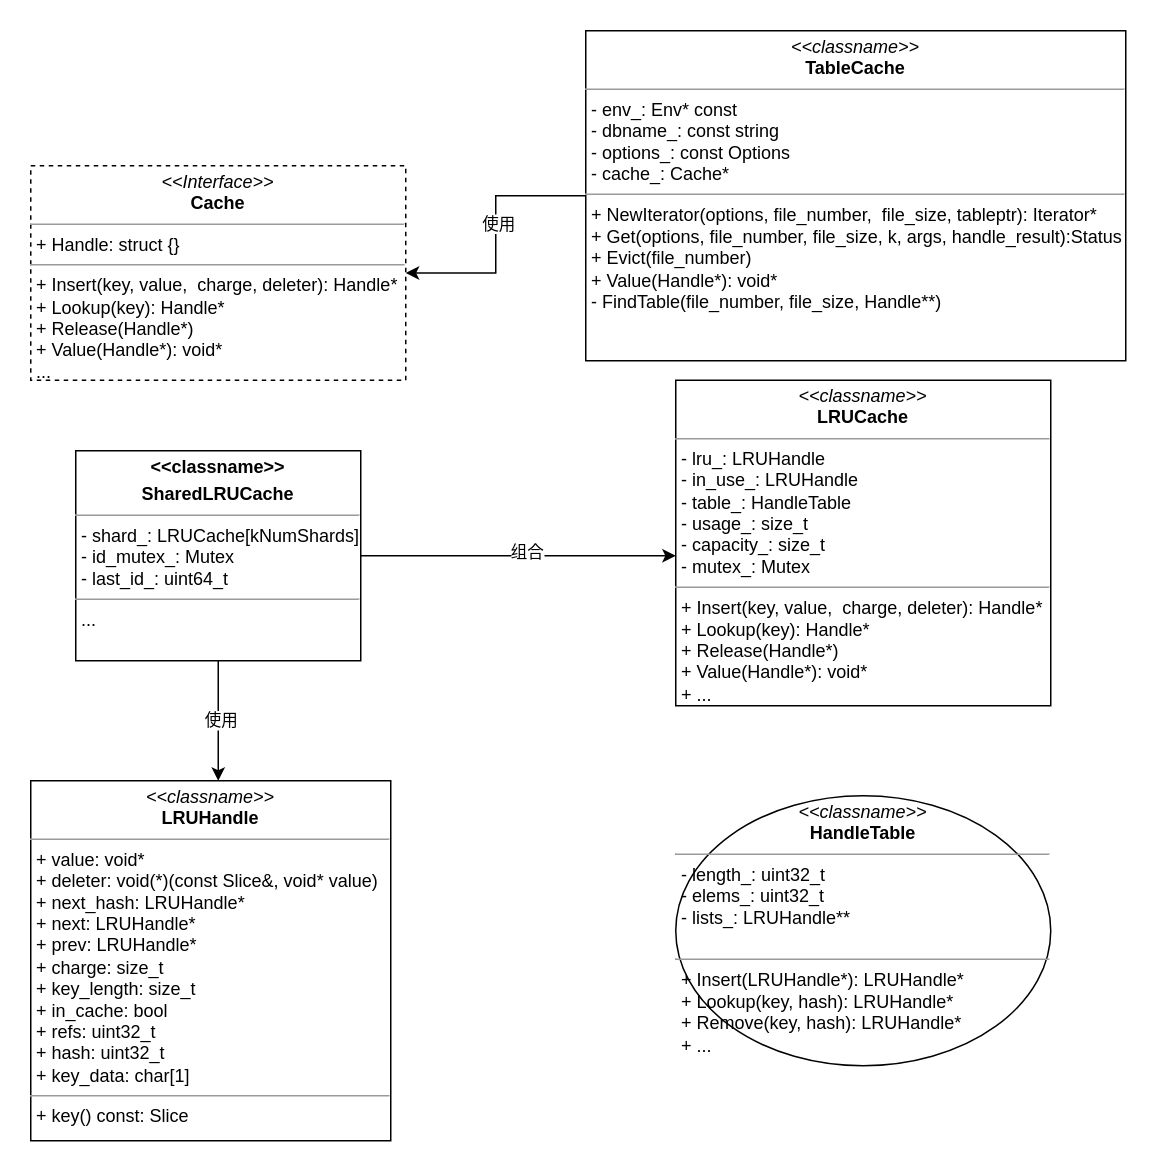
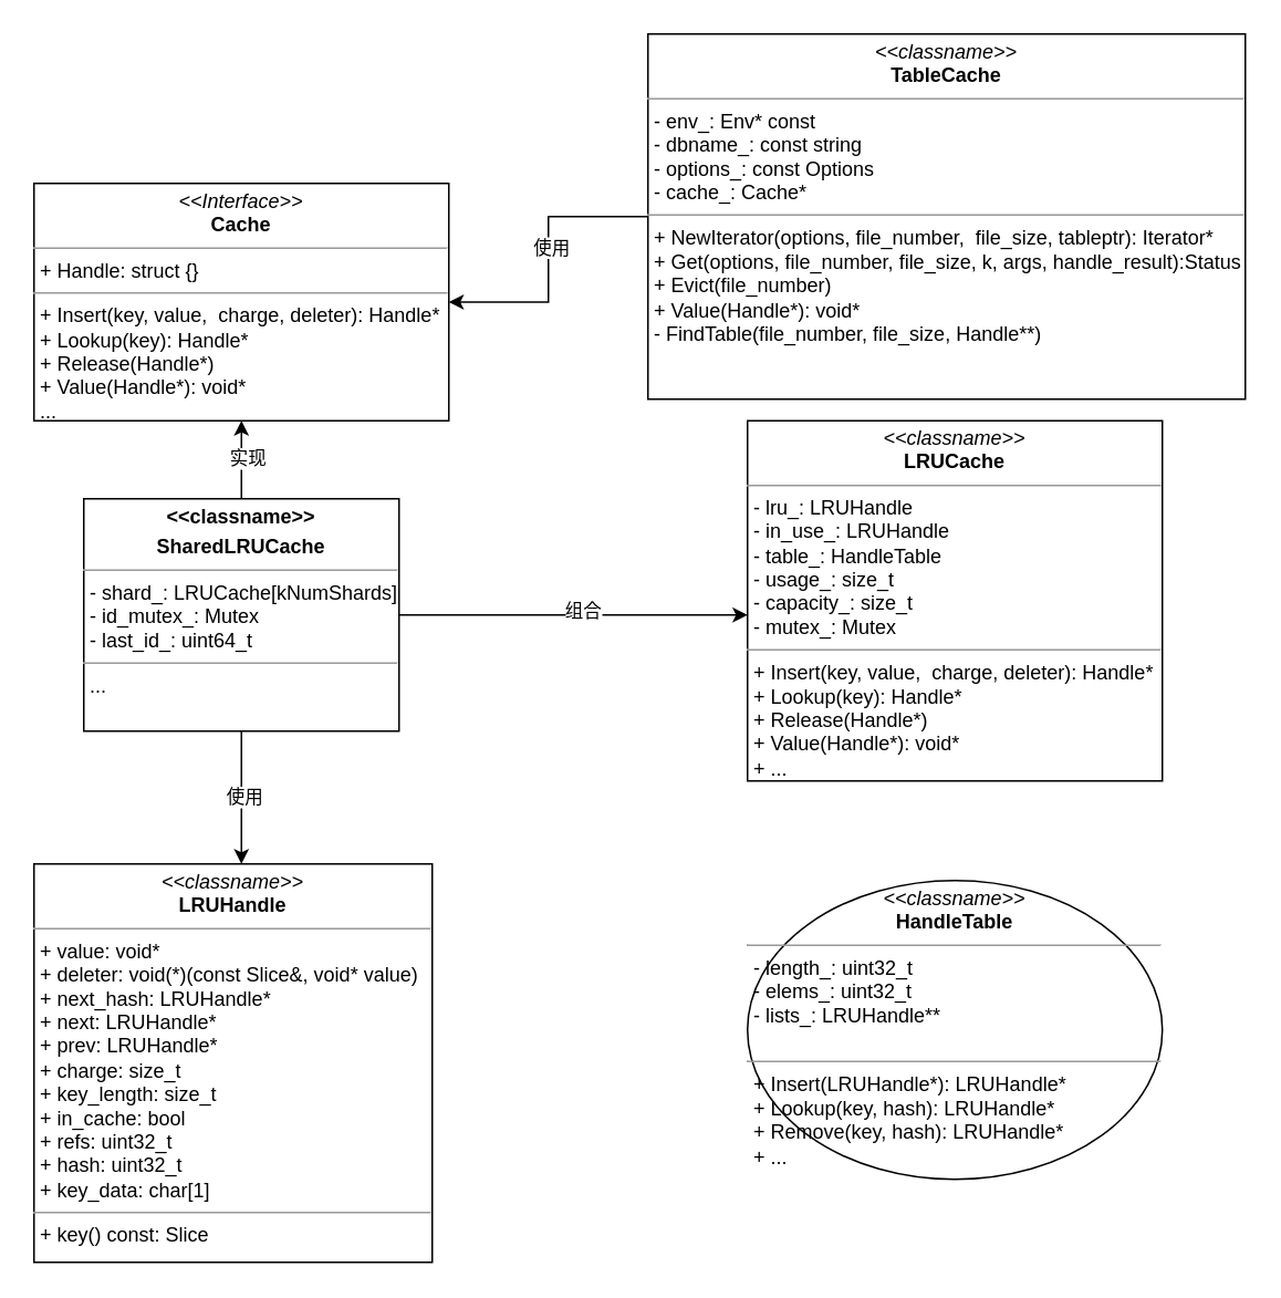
  <mxCell id="0" />
  <mxCell id="1" parent="0" />
+ <mxCell id="2" value="" style="edgeStyle=orthogonalEdgeStyle;rounded=0;orthogonalLoop=1;jettySize=auto;html=1;" edge="1" parent="1" source="8" target="9"><mxGeometry relative="1" as="geometry" /></mxCell>
+ <mxCell id="3" value="实现" style="edgeLabel;html=1;align=center;verticalAlign=middle;resizable=0;points=[];" vertex="1" connectable="0" parent="2"><mxGeometry x="0.064" y="-3" relative="1" as="geometry"><mxPoint as="offset" /></mxGeometry></mxCell>
  <mxCell id="4" style="edgeStyle=orthogonalEdgeStyle;rounded=0;orthogonalLoop=1;jettySize=auto;html=1;" edge="1" parent="1" source="8"><mxGeometry relative="1" as="geometry"><mxPoint x="450" y="370" as="targetPoint" /></mxGeometry></mxCell>
  <mxCell id="5" value="组合" style="edgeLabel;html=1;align=center;verticalAlign=middle;resizable=0;points=[];" vertex="1" connectable="0" parent="4"><mxGeometry x="0.05" y="3" relative="1" as="geometry"><mxPoint as="offset" /></mxGeometry></mxCell>
  <mxCell id="6" value="" style="edgeStyle=orthogonalEdgeStyle;rounded=0;orthogonalLoop=1;jettySize=auto;html=1;" edge="1" parent="1" source="8" target="10"><mxGeometry relative="1" as="geometry"><Array as="points"><mxPoint x="145" y="500" /><mxPoint x="145" y="500" /></Array></mxGeometry></mxCell>
  <mxCell id="7" value="使用" style="edgeLabel;html=1;align=center;verticalAlign=middle;resizable=0;points=[];" vertex="1" connectable="0" parent="6"><mxGeometry x="-0.025" y="1" relative="1" as="geometry"><mxPoint as="offset" /></mxGeometry></mxCell>
  <mxCell id="8" value="&lt;p style=&quot;margin:0px;margin-top:4px;text-align:center;&quot;&gt;&lt;b&gt;&amp;lt;&amp;lt;classname&amp;gt;&amp;gt;&lt;/b&gt;&lt;/p&gt;&lt;p style=&quot;margin:0px;margin-top:4px;text-align:center;&quot;&gt;&lt;b&gt;SharedLRUCache&lt;/b&gt;&lt;/p&gt;&lt;hr size=&quot;1&quot;&gt;&lt;p style=&quot;margin:0px;margin-left:4px;&quot;&gt;&lt;span style=&quot;&quot;&gt;- shard_: LRUCache[kNumShards]&lt;/span&gt;&lt;br&gt;&lt;span style=&quot;&quot;&gt;- id_mutex_: Mutex&lt;/span&gt;&lt;br&gt;&lt;/p&gt;&lt;p style=&quot;margin:0px;margin-left:4px;&quot;&gt;&lt;span style=&quot;&quot;&gt;- last_id_: uint64_t&lt;/span&gt;&lt;span style=&quot;&quot;&gt;&lt;br&gt;&lt;/span&gt;&lt;/p&gt;&lt;hr size=&quot;1&quot;&gt;&lt;p style=&quot;margin:0px;margin-left:4px;&quot;&gt;...&lt;/p&gt;" style="verticalAlign=top;align=left;overflow=fill;fontSize=12;fontFamily=Helvetica;html=1;rounded=0;shadow=0;comic=0;labelBackgroundColor=none;strokeWidth=1" parent="1" vertex="1"><mxGeometry x="50" y="300" width="190" height="140" as="geometry" /></mxCell>
- <mxCell id="9" value="&lt;p style=&quot;margin:0px;margin-top:4px;text-align:center;&quot;&gt;&lt;i&gt;&amp;lt;&amp;lt;Interface&amp;gt;&amp;gt;&lt;/i&gt;&lt;br&gt;&lt;b&gt;Cache&lt;/b&gt;&lt;/p&gt;&lt;hr size=&quot;1&quot;&gt;&lt;p style=&quot;margin:0px;margin-left:4px;&quot;&gt;+ Handle: struct {}&lt;br&gt;&lt;/p&gt;&lt;hr size=&quot;1&quot;&gt;&lt;p style=&quot;margin:0px;margin-left:4px;&quot;&gt;+ Insert(key, value,&amp;nbsp;&amp;nbsp;&lt;span style=&quot;background-color: initial;&quot;&gt;charge, deleter&lt;/span&gt;&lt;span style=&quot;background-color: initial;&quot;&gt;): Handle*&lt;/span&gt;&lt;/p&gt;&lt;p style=&quot;margin:0px;margin-left:4px;&quot;&gt;+ Lookup(key): Handle*&lt;/p&gt;&lt;p style=&quot;margin:0px;margin-left:4px;&quot;&gt;+ Release(Handle*)&lt;/p&gt;&lt;p style=&quot;margin:0px;margin-left:4px;&quot;&gt;+ Value(Handle*): void*&lt;/p&gt;&lt;p style=&quot;margin:0px;margin-left:4px;&quot;&gt;...&lt;/p&gt;" style="verticalAlign=top;align=left;overflow=fill;fontSize=12;fontFamily=Helvetica;html=1;rounded=0;shadow=0;comic=0;labelBackgroundColor=none;strokeWidth=1;dashed=1;" parent="1" vertex="1"><mxGeometry x="20" y="110" width="250" height="143" as="geometry" /></mxCell>
+ <mxCell id="9" value="&lt;p style=&quot;margin:0px;margin-top:4px;text-align:center;&quot;&gt;&lt;i&gt;&amp;lt;&amp;lt;Interface&amp;gt;&amp;gt;&lt;/i&gt;&lt;br&gt;&lt;b&gt;Cache&lt;/b&gt;&lt;/p&gt;&lt;hr size=&quot;1&quot;&gt;&lt;p style=&quot;margin:0px;margin-left:4px;&quot;&gt;+ Handle: struct {}&lt;br&gt;&lt;/p&gt;&lt;hr size=&quot;1&quot;&gt;&lt;p style=&quot;margin:0px;margin-left:4px;&quot;&gt;+ Insert(key, value,&amp;nbsp;&amp;nbsp;&lt;span style=&quot;background-color: initial;&quot;&gt;charge, deleter&lt;/span&gt;&lt;span style=&quot;background-color: initial;&quot;&gt;): Handle*&lt;/span&gt;&lt;/p&gt;&lt;p style=&quot;margin:0px;margin-left:4px;&quot;&gt;+ Lookup(key): Handle*&lt;/p&gt;&lt;p style=&quot;margin:0px;margin-left:4px;&quot;&gt;+ Release(Handle*)&lt;/p&gt;&lt;p style=&quot;margin:0px;margin-left:4px;&quot;&gt;+ Value(Handle*): void*&lt;/p&gt;&lt;p style=&quot;margin:0px;margin-left:4px;&quot;&gt;...&lt;/p&gt;" style="verticalAlign=top;align=left;overflow=fill;fontSize=12;fontFamily=Helvetica;html=1;rounded=0;shadow=0;comic=0;labelBackgroundColor=none;strokeWidth=1" parent="1" vertex="1"><mxGeometry x="20" y="110" width="250" height="143" as="geometry" /></mxCell>
  <mxCell id="10" value="&lt;p style=&quot;margin:0px;margin-top:4px;text-align:center;&quot;&gt;&lt;i&gt;&amp;lt;&amp;lt;classname&amp;gt;&amp;gt;&lt;/i&gt;&lt;br&gt;&lt;b&gt;LRUHandle&lt;/b&gt;&lt;/p&gt;&lt;hr size=&quot;1&quot;&gt;&lt;p style=&quot;margin:0px;margin-left:4px;&quot;&gt;+ value: void*&lt;br&gt;+ deleter: void(*)(const Slice&amp;amp;, void* value&lt;span style=&quot;background-color: initial;&quot;&gt;)&lt;/span&gt;&lt;/p&gt;&lt;p style=&quot;margin:0px;margin-left:4px;&quot;&gt;&lt;span style=&quot;background-color: initial;&quot;&gt;+ next_hash: LRUHandle*&lt;/span&gt;&lt;/p&gt;&lt;p style=&quot;margin:0px;margin-left:4px;&quot;&gt;&lt;span style=&quot;background-color: initial;&quot;&gt;+ next: LRUHandle*&lt;/span&gt;&lt;/p&gt;&lt;p style=&quot;margin:0px;margin-left:4px;&quot;&gt;&lt;span style=&quot;background-color: initial;&quot;&gt;+ prev: LRUHandle*&lt;/span&gt;&lt;/p&gt;&lt;p style=&quot;margin:0px;margin-left:4px;&quot;&gt;+ charge: size_t&lt;/p&gt;&lt;p style=&quot;margin:0px;margin-left:4px;&quot;&gt;+ key_length: size_t&lt;/p&gt;&lt;p style=&quot;margin:0px;margin-left:4px;&quot;&gt;+ in_cache: bool&lt;/p&gt;&lt;p style=&quot;margin:0px;margin-left:4px;&quot;&gt;+ refs: uint32_t&lt;/p&gt;&lt;p style=&quot;margin:0px;margin-left:4px;&quot;&gt;+ hash: uint32_t&lt;/p&gt;&lt;p style=&quot;margin:0px;margin-left:4px;&quot;&gt;+ key_data: char[1]&lt;/p&gt;&lt;hr size=&quot;1&quot;&gt;&lt;p style=&quot;margin:0px;margin-left:4px;&quot;&gt;+ key() const: Slice&lt;br&gt;&lt;/p&gt;" style="verticalAlign=top;align=left;overflow=fill;fontSize=12;fontFamily=Helvetica;html=1;rounded=0;shadow=0;comic=0;labelBackgroundColor=none;strokeWidth=1" vertex="1" parent="1"><mxGeometry x="20" y="520" width="240" height="240" as="geometry" /></mxCell>
  <mxCell id="11" value="&lt;p style=&quot;margin:0px;margin-top:4px;text-align:center;&quot;&gt;&lt;i&gt;&amp;lt;&amp;lt;classname&amp;gt;&amp;gt;&lt;/i&gt;&lt;br&gt;&lt;b&gt;LRUCache&lt;/b&gt;&lt;/p&gt;&lt;hr size=&quot;1&quot;&gt;&lt;p style=&quot;margin:0px;margin-left:4px;&quot;&gt;- lru_: LRUHandle&lt;br&gt;- in_use_: LRUHandle&lt;/p&gt;&lt;p style=&quot;margin:0px;margin-left:4px;&quot;&gt;- table_: HandleTable&lt;/p&gt;&lt;p style=&quot;margin:0px;margin-left:4px;&quot;&gt;- usage_: size_t&lt;/p&gt;&lt;p style=&quot;margin:0px;margin-left:4px;&quot;&gt;- capacity_: size_t&lt;/p&gt;&lt;p style=&quot;margin:0px;margin-left:4px;&quot;&gt;- mutex_: Mutex&lt;/p&gt;&lt;hr size=&quot;1&quot;&gt;&lt;p style=&quot;margin: 0px 0px 0px 4px;&quot;&gt;+ Insert(key, value,&amp;nbsp;&amp;nbsp;&lt;span style=&quot;background-color: initial;&quot;&gt;charge, deleter&lt;/span&gt;&lt;span style=&quot;background-color: initial;&quot;&gt;): Handle*&lt;/span&gt;&lt;/p&gt;&lt;p style=&quot;margin: 0px 0px 0px 4px;&quot;&gt;+ Lookup(key): Handle*&lt;/p&gt;&lt;p style=&quot;margin: 0px 0px 0px 4px;&quot;&gt;+ Release(Handle*)&lt;/p&gt;&lt;p style=&quot;margin: 0px 0px 0px 4px;&quot;&gt;+ Value(Handle*): void*&lt;/p&gt;&lt;p style=&quot;margin: 0px 0px 0px 4px;&quot;&gt;+ ...&lt;/p&gt;" style="verticalAlign=top;align=left;overflow=fill;fontSize=12;fontFamily=Helvetica;html=1;rounded=0;shadow=0;comic=0;labelBackgroundColor=none;strokeWidth=1" vertex="1" parent="1"><mxGeometry x="450" y="253" width="250" height="217" as="geometry" /></mxCell>
  <mxCell id="12" value="&lt;p style=&quot;margin:0px;margin-top:4px;text-align:center;&quot;&gt;&lt;i&gt;&amp;lt;&amp;lt;classname&amp;gt;&amp;gt;&lt;/i&gt;&lt;br&gt;&lt;b&gt;HandleTable&lt;/b&gt;&lt;/p&gt;&lt;hr size=&quot;1&quot;&gt;&lt;p style=&quot;margin:0px;margin-left:4px;&quot;&gt;- length_: uint32_t&lt;br&gt;- elems_: uint32_t&lt;/p&gt;&lt;p style=&quot;margin:0px;margin-left:4px;&quot;&gt;- lists_: LRUHandle**&lt;/p&gt;&lt;p style=&quot;margin:0px;margin-left:4px;&quot;&gt;&lt;br&gt;&lt;/p&gt;&lt;hr size=&quot;1&quot;&gt;&lt;p style=&quot;margin: 0px 0px 0px 4px;&quot;&gt;+ Insert(LRUHandle*&lt;span style=&quot;background-color: initial;&quot;&gt;):&amp;nbsp;&lt;/span&gt;LRUHandle&lt;span style=&quot;background-color: initial;&quot;&gt;*&lt;/span&gt;&lt;/p&gt;&lt;p style=&quot;margin: 0px 0px 0px 4px;&quot;&gt;+ Lookup(key, hash): LRUHandle*&lt;/p&gt;&lt;p style=&quot;margin: 0px 0px 0px 4px;&quot;&gt;+ Remove(key, hash): LRUHandle*&amp;nbsp;&lt;/p&gt;&lt;p style=&quot;margin: 0px 0px 0px 4px;&quot;&gt;+ ...&lt;/p&gt;" style="ellipse;verticalAlign=top;align=left;overflow=fill;fontSize=12;fontFamily=Helvetica;html=1;shadow=0;comic=0;labelBackgroundColor=none;strokeWidth=1;" vertex="1" parent="1"><mxGeometry x="450" y="530" width="250" height="180" as="geometry" /></mxCell>
  <mxCell id="13" style="edgeStyle=orthogonalEdgeStyle;rounded=0;orthogonalLoop=1;jettySize=auto;html=1;" edge="1" parent="1" source="15" target="9"><mxGeometry relative="1" as="geometry" /></mxCell>
  <mxCell id="14" value="使用" style="edgeLabel;html=1;align=center;verticalAlign=middle;resizable=0;points=[];" vertex="1" connectable="0" parent="13"><mxGeometry x="-0.09" y="1" relative="1" as="geometry"><mxPoint as="offset" /></mxGeometry></mxCell>
  <mxCell id="15" value="&lt;p style=&quot;margin:0px;margin-top:4px;text-align:center;&quot;&gt;&lt;i&gt;&amp;lt;&amp;lt;classname&amp;gt;&amp;gt;&lt;/i&gt;&lt;br&gt;&lt;b&gt;TableCache&lt;/b&gt;&lt;/p&gt;&lt;hr size=&quot;1&quot;&gt;&lt;p style=&quot;margin:0px;margin-left:4px;&quot;&gt;- env_: Env* const&lt;br&gt;- dbname_: const string&lt;/p&gt;&lt;p style=&quot;margin:0px;margin-left:4px;&quot;&gt;- options_: const Options&lt;/p&gt;&lt;p style=&quot;margin:0px;margin-left:4px;&quot;&gt;- cache_: Cache*&lt;/p&gt;&lt;hr size=&quot;1&quot;&gt;&lt;p style=&quot;margin: 0px 0px 0px 4px;&quot;&gt;+ NewIterator(options, file_number,&amp;nbsp;&amp;nbsp;&lt;span style=&quot;background-color: initial;&quot;&gt;file_size, tableptr&lt;/span&gt;&lt;span style=&quot;background-color: initial;&quot;&gt;): Iterator*&lt;/span&gt;&lt;/p&gt;&lt;p style=&quot;margin: 0px 0px 0px 4px;&quot;&gt;+ Get(options, file_number,&amp;nbsp;&lt;span style=&quot;background-color: initial;&quot;&gt;file_size, k, args, handle_result&lt;/span&gt;&lt;span style=&quot;background-color: initial;&quot;&gt;)&lt;/span&gt;:Status&lt;/p&gt;&lt;p style=&quot;margin: 0px 0px 0px 4px;&quot;&gt;+ Evict(file_number)&lt;/p&gt;&lt;p style=&quot;margin: 0px 0px 0px 4px;&quot;&gt;+ Value(Handle*): void*&lt;/p&gt;&lt;p style=&quot;margin: 0px 0px 0px 4px;&quot;&gt;-&amp;nbsp;FindTable(file_number, file_size, Handle**)&lt;/p&gt;" style="verticalAlign=top;align=left;overflow=fill;fontSize=12;fontFamily=Helvetica;html=1;rounded=0;shadow=0;comic=0;labelBackgroundColor=none;strokeWidth=1" vertex="1" parent="1"><mxGeometry x="390" y="20" width="360" height="220" as="geometry" /></mxCell>
